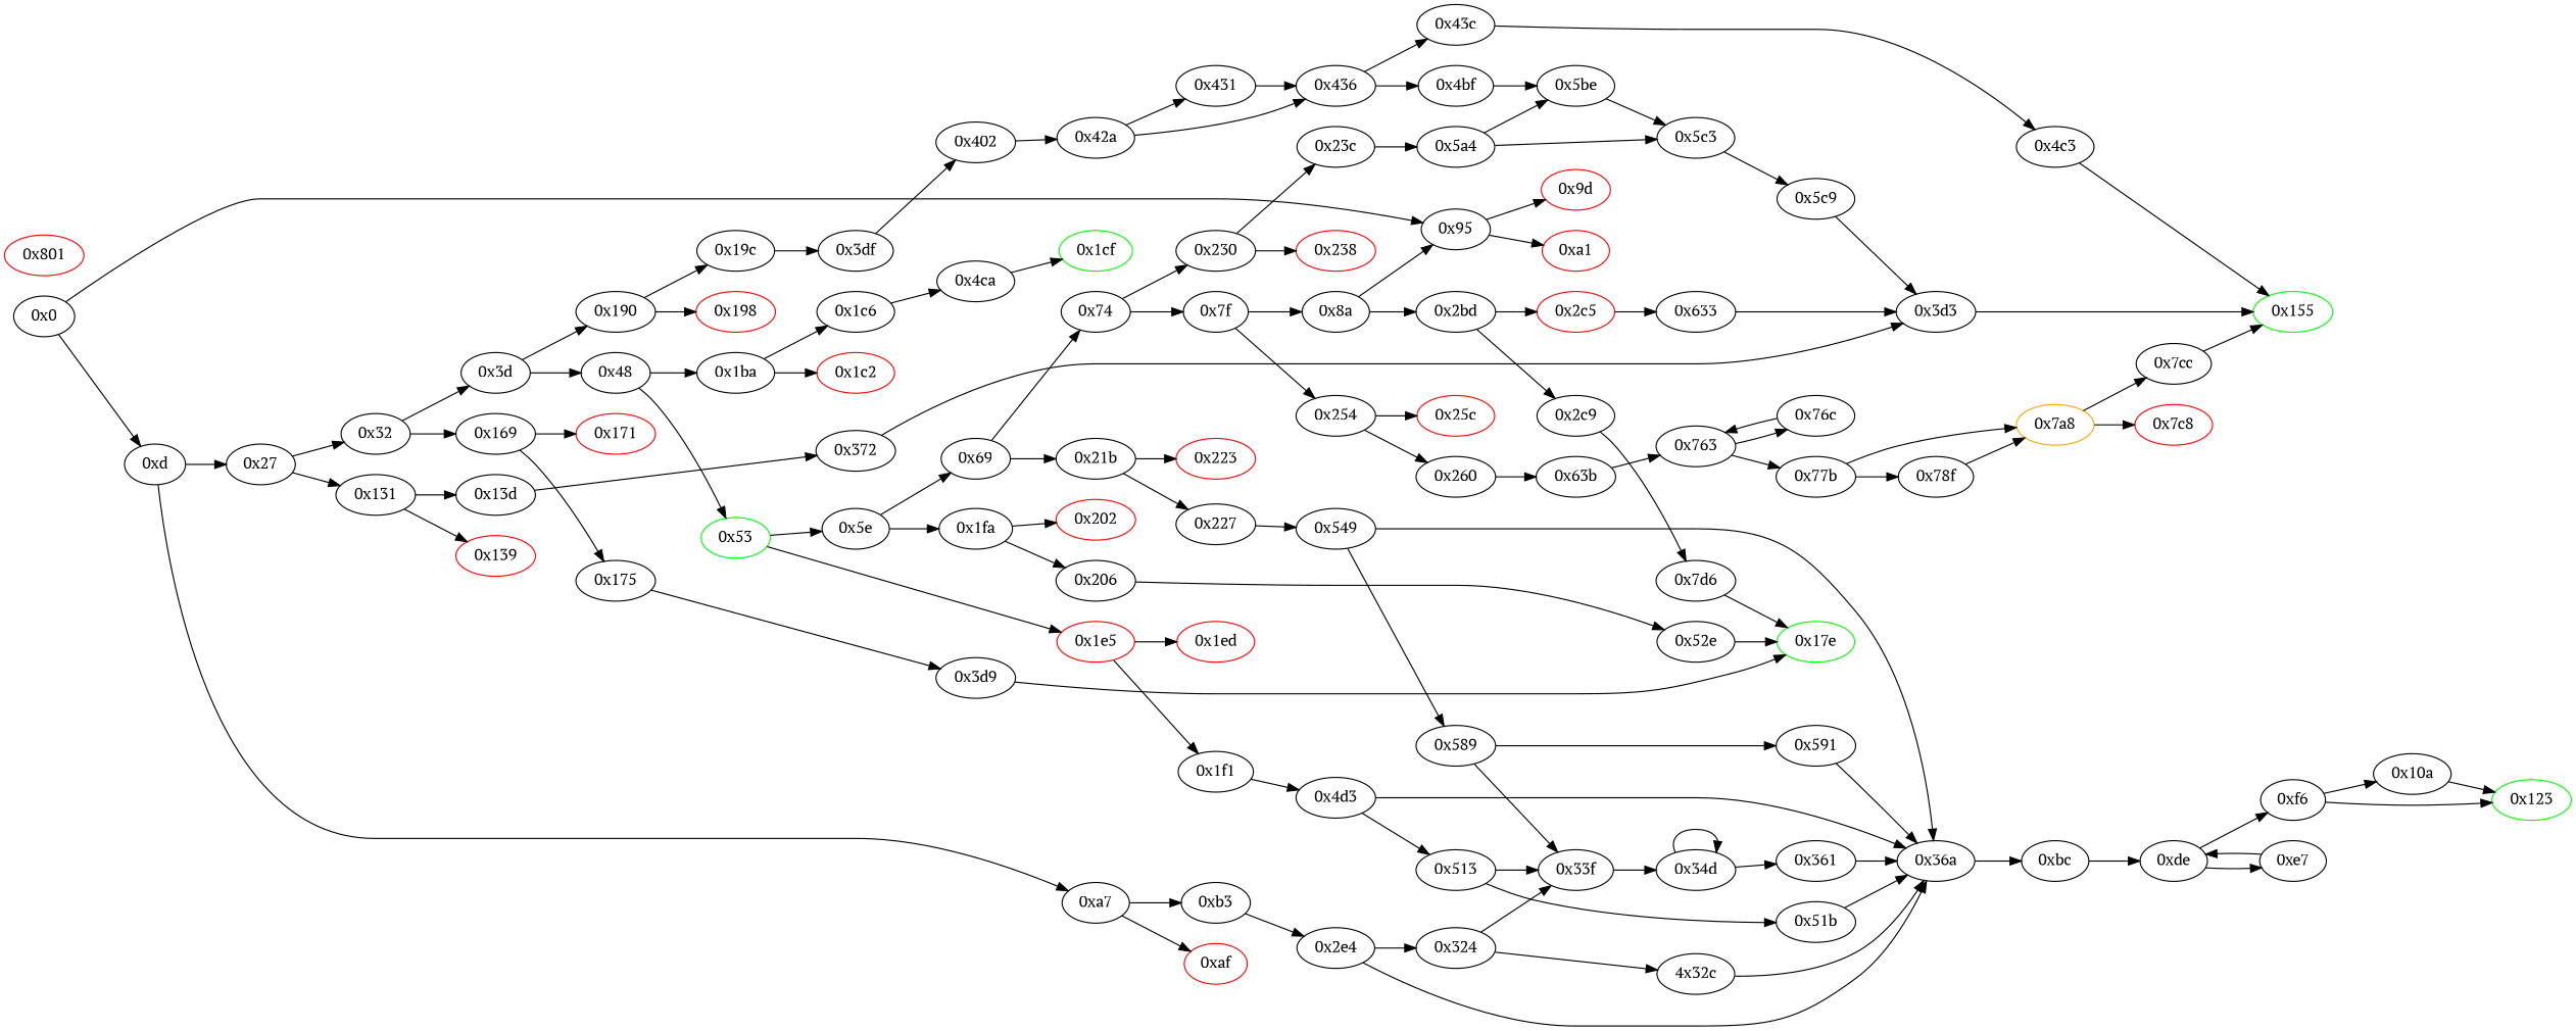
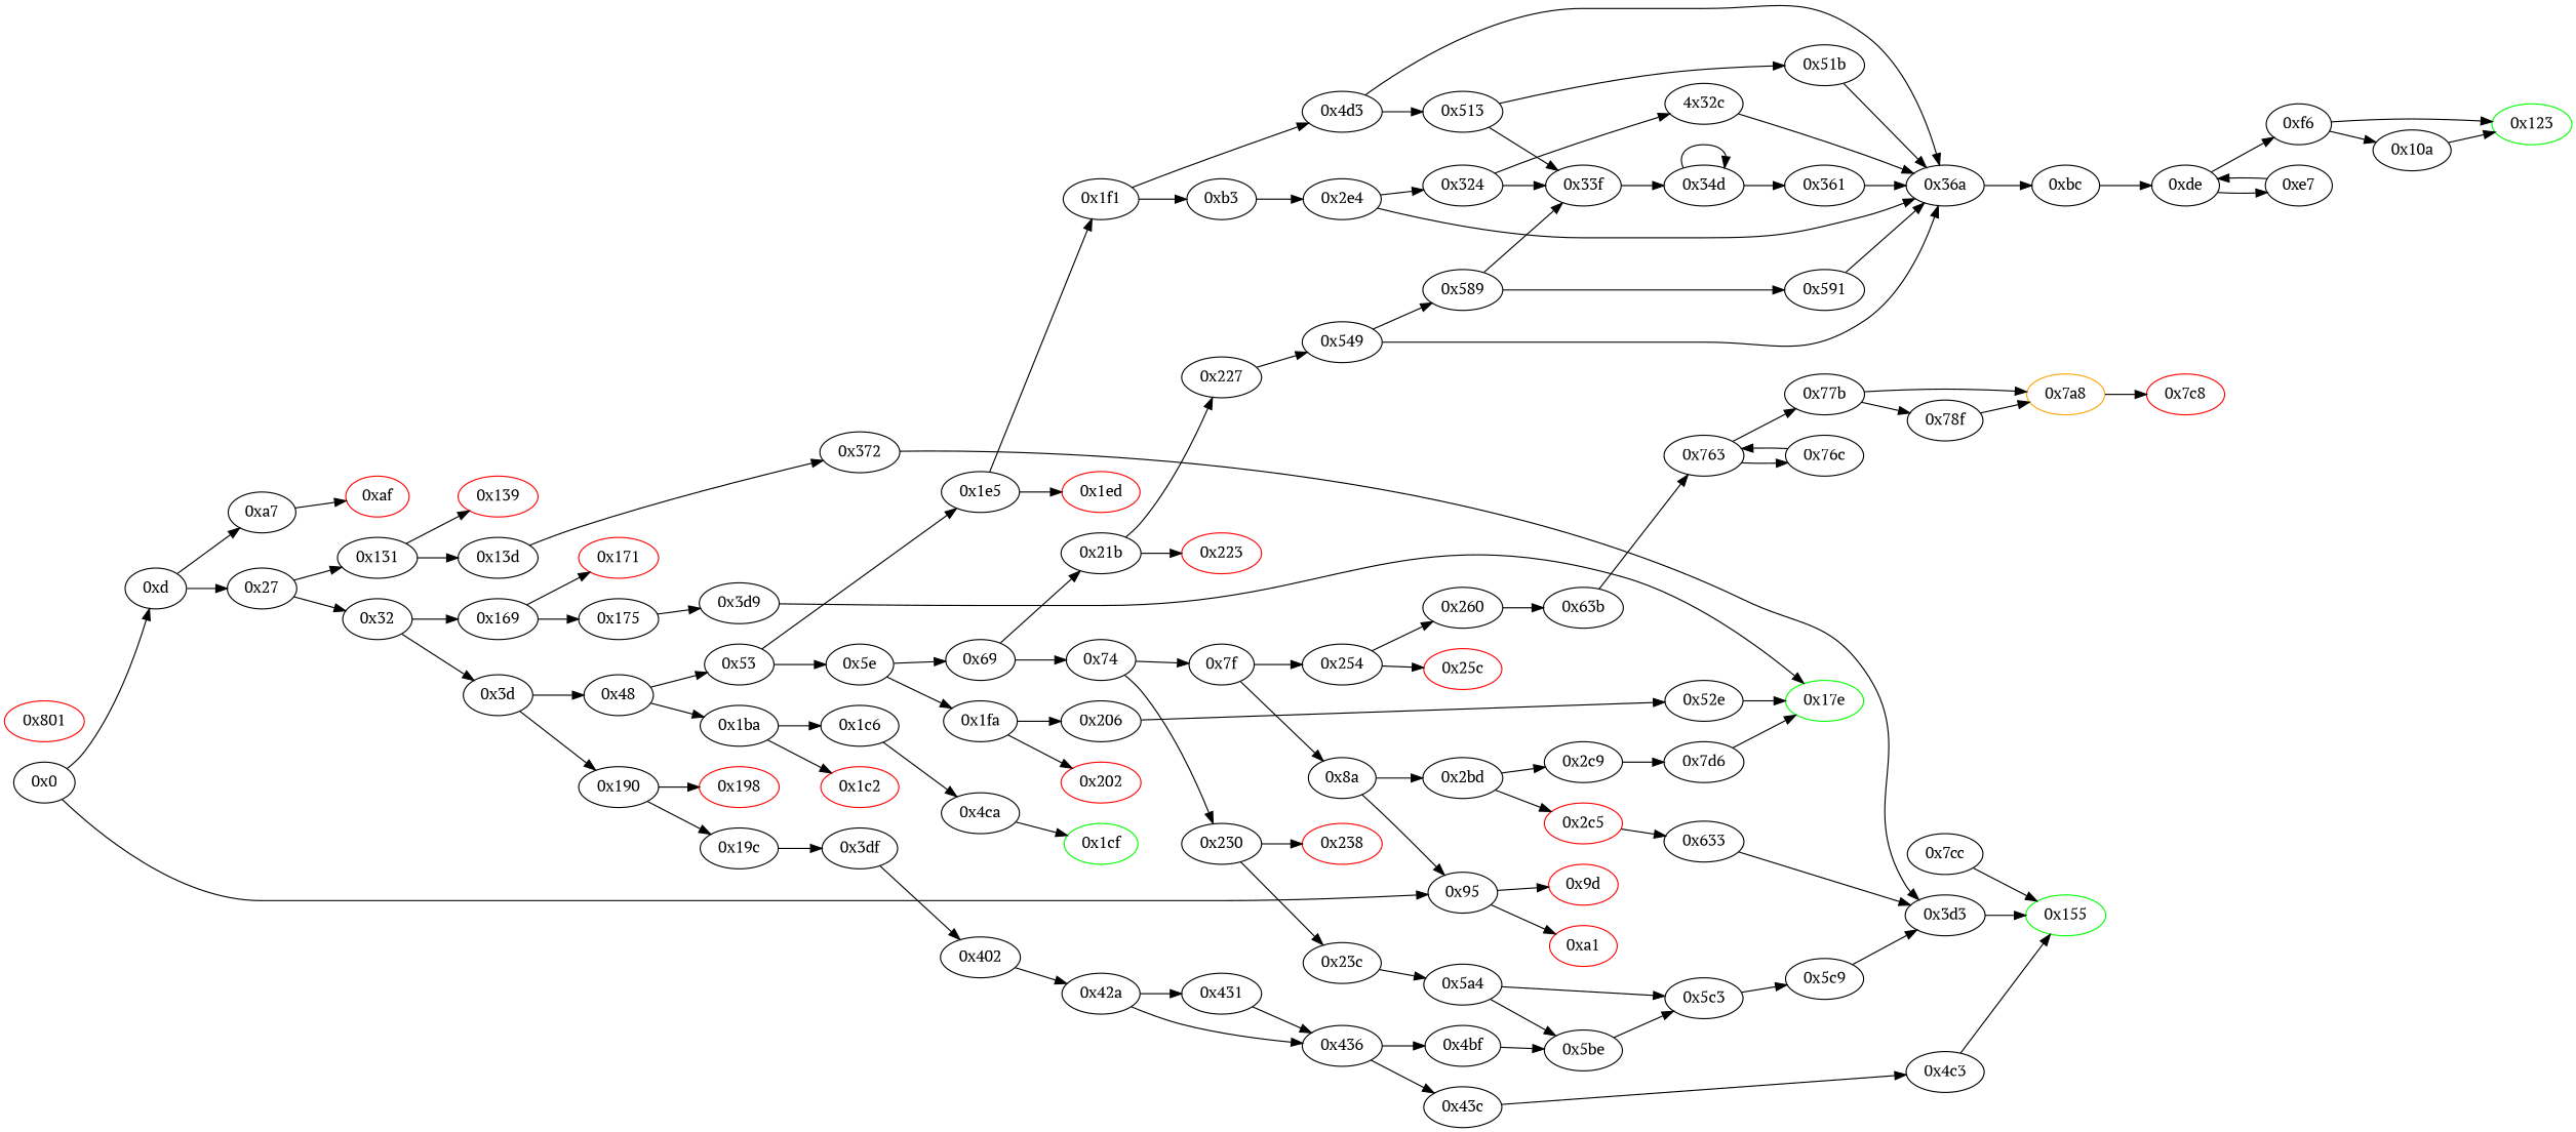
  digraph {
    fontname="PT Serif"
    rankdir=LR
    node [fillcolor=white fontname="PT Serif" style=filled]
    edge [fontname="PT Serif"]
    "0x63b"
    "0x763"
    "0x76c"
    "0x77b"
    "0xde"
    "0xf6"
    "0xe7"
    "0x10a"
    "0x123" [color=green]
    "0x17e" [color=green]
    "0x7d6"
    "0x155" [color=green]
    "0x42a"
    "0x431"
    "0x436"
    "0x43c"
    "0x4bf"
    "0xaf" [color=red]
    "0x69"
    "0x21b"
    "0x74"
    "0x227"
    "0x223" [color=red]
    "0x7f"
    "0x230"
    "0x4c3"
    "0x33f"
    "0x34d"
    "0x361"
    "0x13d"
    "0x372"
    "0x3d3"
    "0xa1" [color=red]
    "0x95"
    "0x9d" [color=red]
    "0x1f1"
    "0x4d3"
    "0x36a"
    "0x513"
    "0x25c" [color=red]
    "0x254"
    "0x8a"
    "0x260"
    "0x2bd"
    "0x324"
    n46 [label="4x32c"]
    "0x7c8" [color=red]
    "0xbc"
    "0x51b"
    "0x1ed" [color=red]
    "0x2c5" [color=red]
    "0x633"
    "0x23c"
    "0x5a4"
    "0x5be"
    "0x5c3"
    "0x2c9"
    "0x5e"
    "0x1fa"
    "0x202" [color=red]
    "0x206"
    "0x7a8" [color=orange]
    "0x78f"
    "0x7cc"
    "0x175"
    "0x3d9"
    "0x2e4"
    "0x1ba"
    "0x1c6"
    "0x1c2" [color=red]
    "0x4ca"
    "0x5c9"
    "0xa7"
    "0xb3"
-   "0x1e5" [color=red]
+   "0x1e5"
    "0x549"
    "0x52e"
    "0x48"
-   "0x53" [color=green]
+   "0x53"
    "0x3df"
    "0x402"
    "0x238" [color=red]
    "0x589"
    "0x591"
    "0x171" [color=red]
    "0x3d"
    "0x190"
    "0x19c"
    "0x198" [color=red]
    "0x1cf" [color=green]
    "0x0"
    "0xd"
    "0x27"
    "0x32"
    "0x169"
    "0x139" [color=red]
    "0x131"
    "0x801" [color=red]
    "0x63b" -> "0x763"
    "0x763" -> "0x76c"
    "0x763" -> "0x77b"
    "0x76c" -> "0x763"
    "0x77b" -> "0x7a8"
    "0x77b" -> "0x78f"
    "0xde" -> "0xf6"
    "0xde" -> "0xe7"
    "0xf6" -> "0x10a"
    "0xf6" -> "0x123"
    "0xe7" -> "0xde"
    "0x10a" -> "0x123"
    "0x7d6" -> "0x17e"
    "0x42a" -> "0x431"
    "0x42a" -> "0x436"
    "0x431" -> "0x436"
    "0x436" -> "0x43c"
    "0x436" -> "0x4bf"
    "0x43c" -> "0x4c3"
    "0x4bf" -> "0x5be"
    "0x69" -> "0x21b"
    "0x69" -> "0x74"
    "0x21b" -> "0x227"
    "0x21b" -> "0x223"
    "0x74" -> "0x7f"
    "0x74" -> "0x230"
    "0x227" -> "0x549"
    "0x7f" -> "0x254"
    "0x7f" -> "0x8a"
    "0x230" -> "0x23c"
    "0x230" -> "0x238"
    "0x4c3" -> "0x155"
    "0x33f" -> "0x34d"
    "0x34d" -> "0x34d"
    "0x34d" -> "0x361"
    "0x361" -> "0x36a"
    "0x13d" -> "0x372"
    "0x372" -> "0x3d3"
    "0x3d3" -> "0x155"
    "0x95" -> "0xa1"
    "0x95" -> "0x9d"
    "0x1f1" -> "0x4d3"
    "0x4d3" -> "0x36a"
    "0x4d3" -> "0x513"
    "0x36a" -> "0xbc"
    "0x513" -> "0x33f"
    "0x513" -> "0x51b"
    "0x254" -> "0x25c"
    "0x254" -> "0x260"
    "0x8a" -> "0x95"
    "0x8a" -> "0x2bd"
    "0x260" -> "0x63b"
    "0x2bd" -> "0x2c5"
    "0x2bd" -> "0x2c9"
    "0x324" -> "0x33f"
    "0x324" -> n46
    n46 -> "0x36a"
    "0xbc" -> "0xde"
    "0x51b" -> "0x36a"
    "0x2c5" -> "0x633"
    "0x633" -> "0x3d3"
    "0x23c" -> "0x5a4"
    "0x5a4" -> "0x5be"
    "0x5a4" -> "0x5c3"
    "0x5be" -> "0x5c3"
    "0x5c3" -> "0x5c9"
    "0x2c9" -> "0x7d6"
    "0x5e" -> "0x69"
    "0x5e" -> "0x1fa"
    "0x1fa" -> "0x202"
    "0x1fa" -> "0x206"
    "0x206" -> "0x52e"
    "0x7a8" -> "0x7c8"
-   "0x7a8" -> "0x7cc"
    "0x78f" -> "0x7a8"
    "0x7cc" -> "0x155"
    "0x175" -> "0x3d9"
    "0x3d9" -> "0x17e"
    "0x2e4" -> "0x36a"
    "0x2e4" -> "0x324"
    "0x1ba" -> "0x1c6"
    "0x1ba" -> "0x1c2"
    "0x1c6" -> "0x4ca"
    "0x4ca" -> "0x1cf"
    "0x5c9" -> "0x3d3"
    "0xa7" -> "0xaf"
-   "0xa7" -> "0xb3"
+   "0x1f1" -> "0xb3"
    "0xb3" -> "0x2e4"
    "0x1e5" -> "0x1f1"
    "0x1e5" -> "0x1ed"
    "0x549" -> "0x36a"
    "0x549" -> "0x589"
    "0x52e" -> "0x17e"
    "0x48" -> "0x1ba"
    "0x48" -> "0x53"
    "0x53" -> "0x5e"
    "0x53" -> "0x1e5"
    "0x3df" -> "0x402"
    "0x402" -> "0x42a"
    "0x589" -> "0x33f"
    "0x589" -> "0x591"
    "0x591" -> "0x36a"
    "0x3d" -> "0x48"
    "0x3d" -> "0x190"
    "0x190" -> "0x19c"
    "0x190" -> "0x198"
    "0x19c" -> "0x3df"
    "0x0" -> "0x95"
    "0x0" -> "0xd"
    "0xd" -> "0xa7"
    "0xd" -> "0x27"
    "0x27" -> "0x32"
    "0x27" -> "0x131"
    "0x32" -> "0x3d"
    "0x32" -> "0x169"
    "0x169" -> "0x175"
    "0x169" -> "0x171"
    "0x131" -> "0x13d"
    "0x131" -> "0x139"
  }
